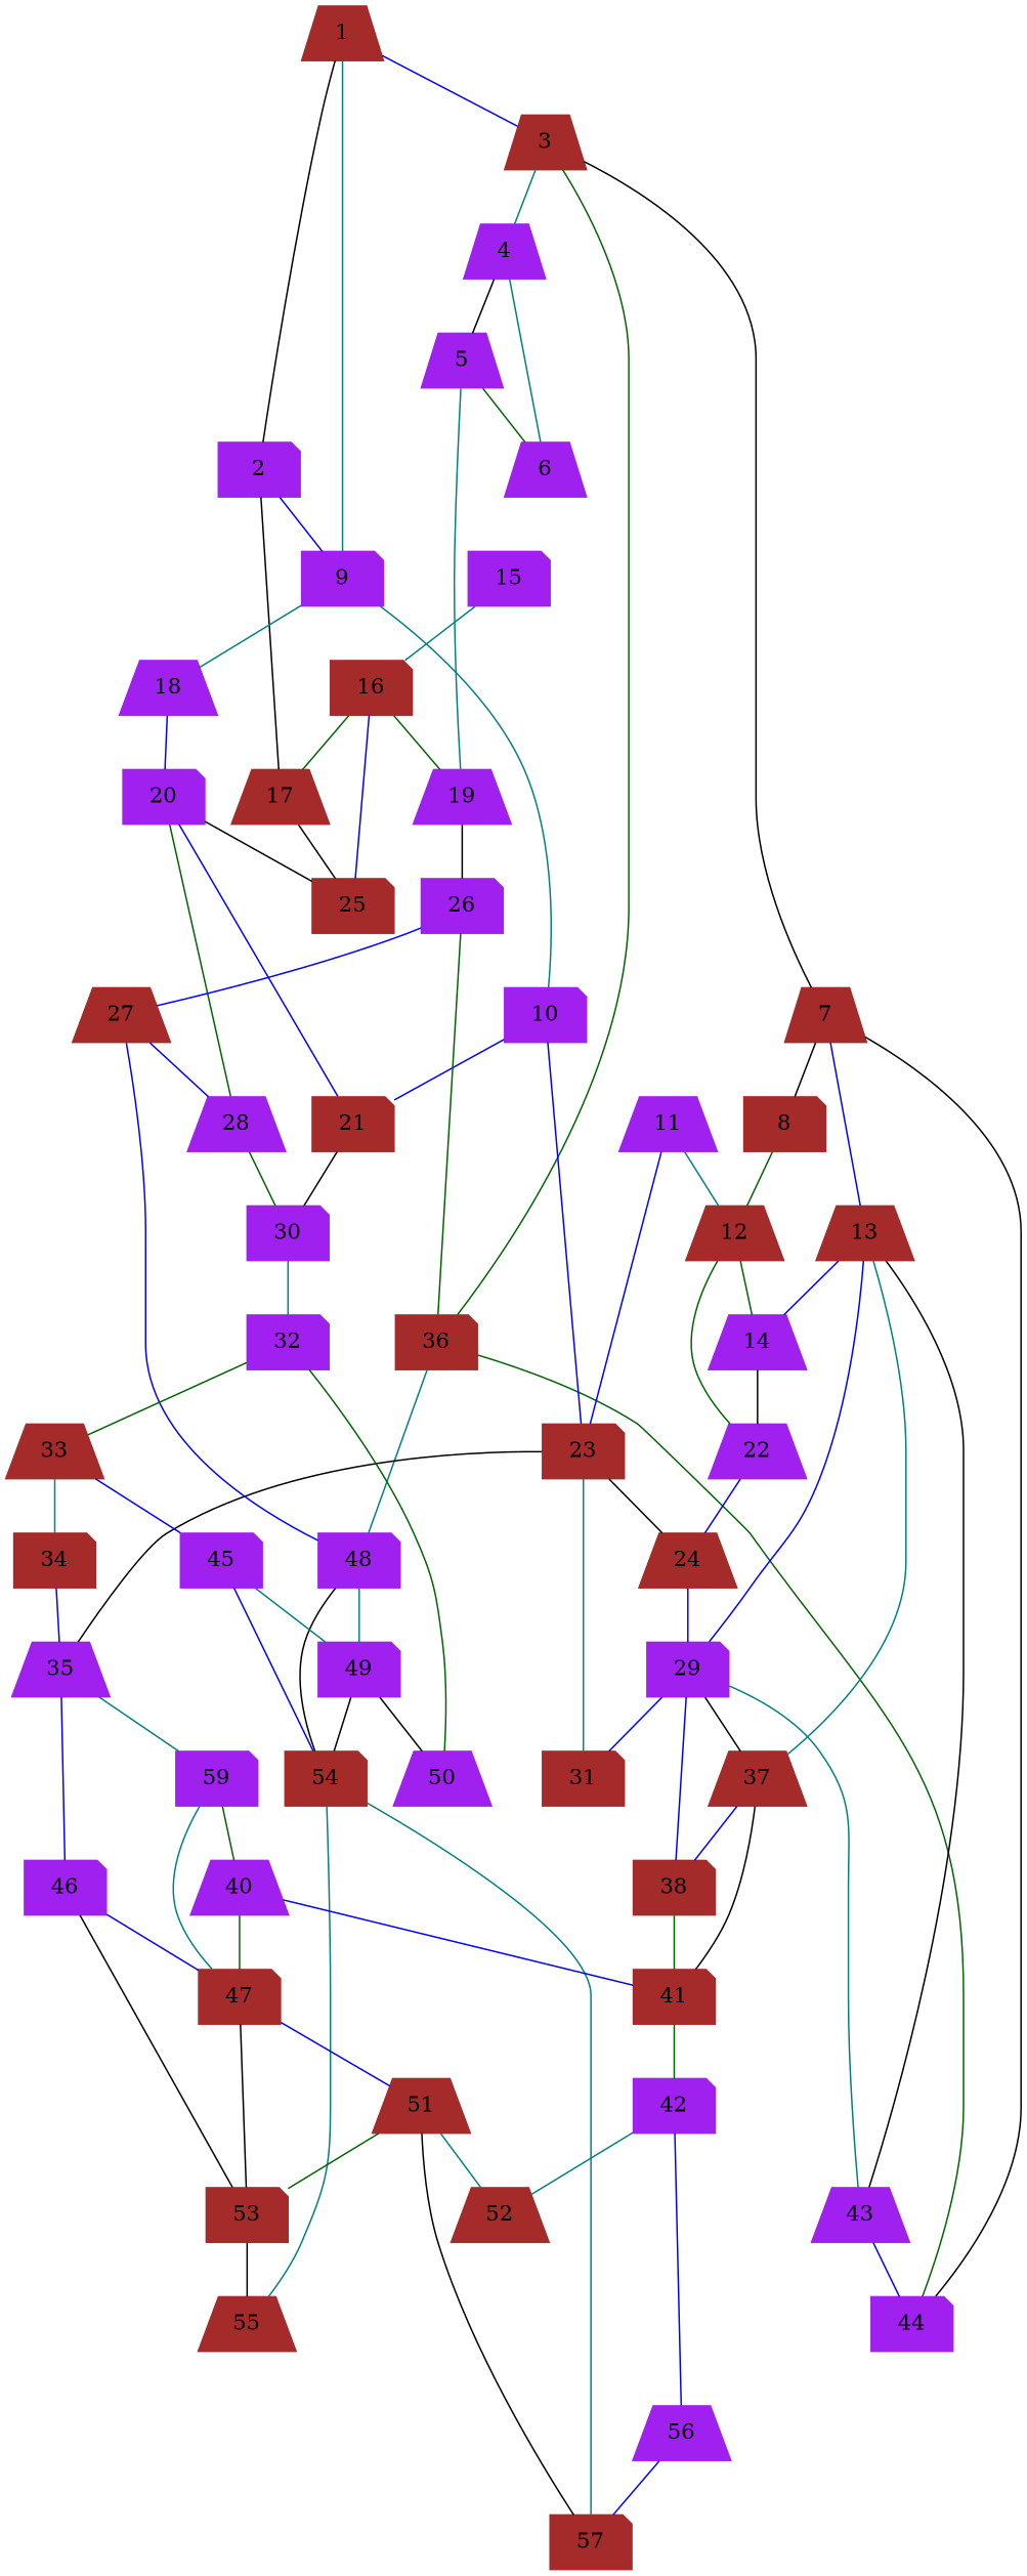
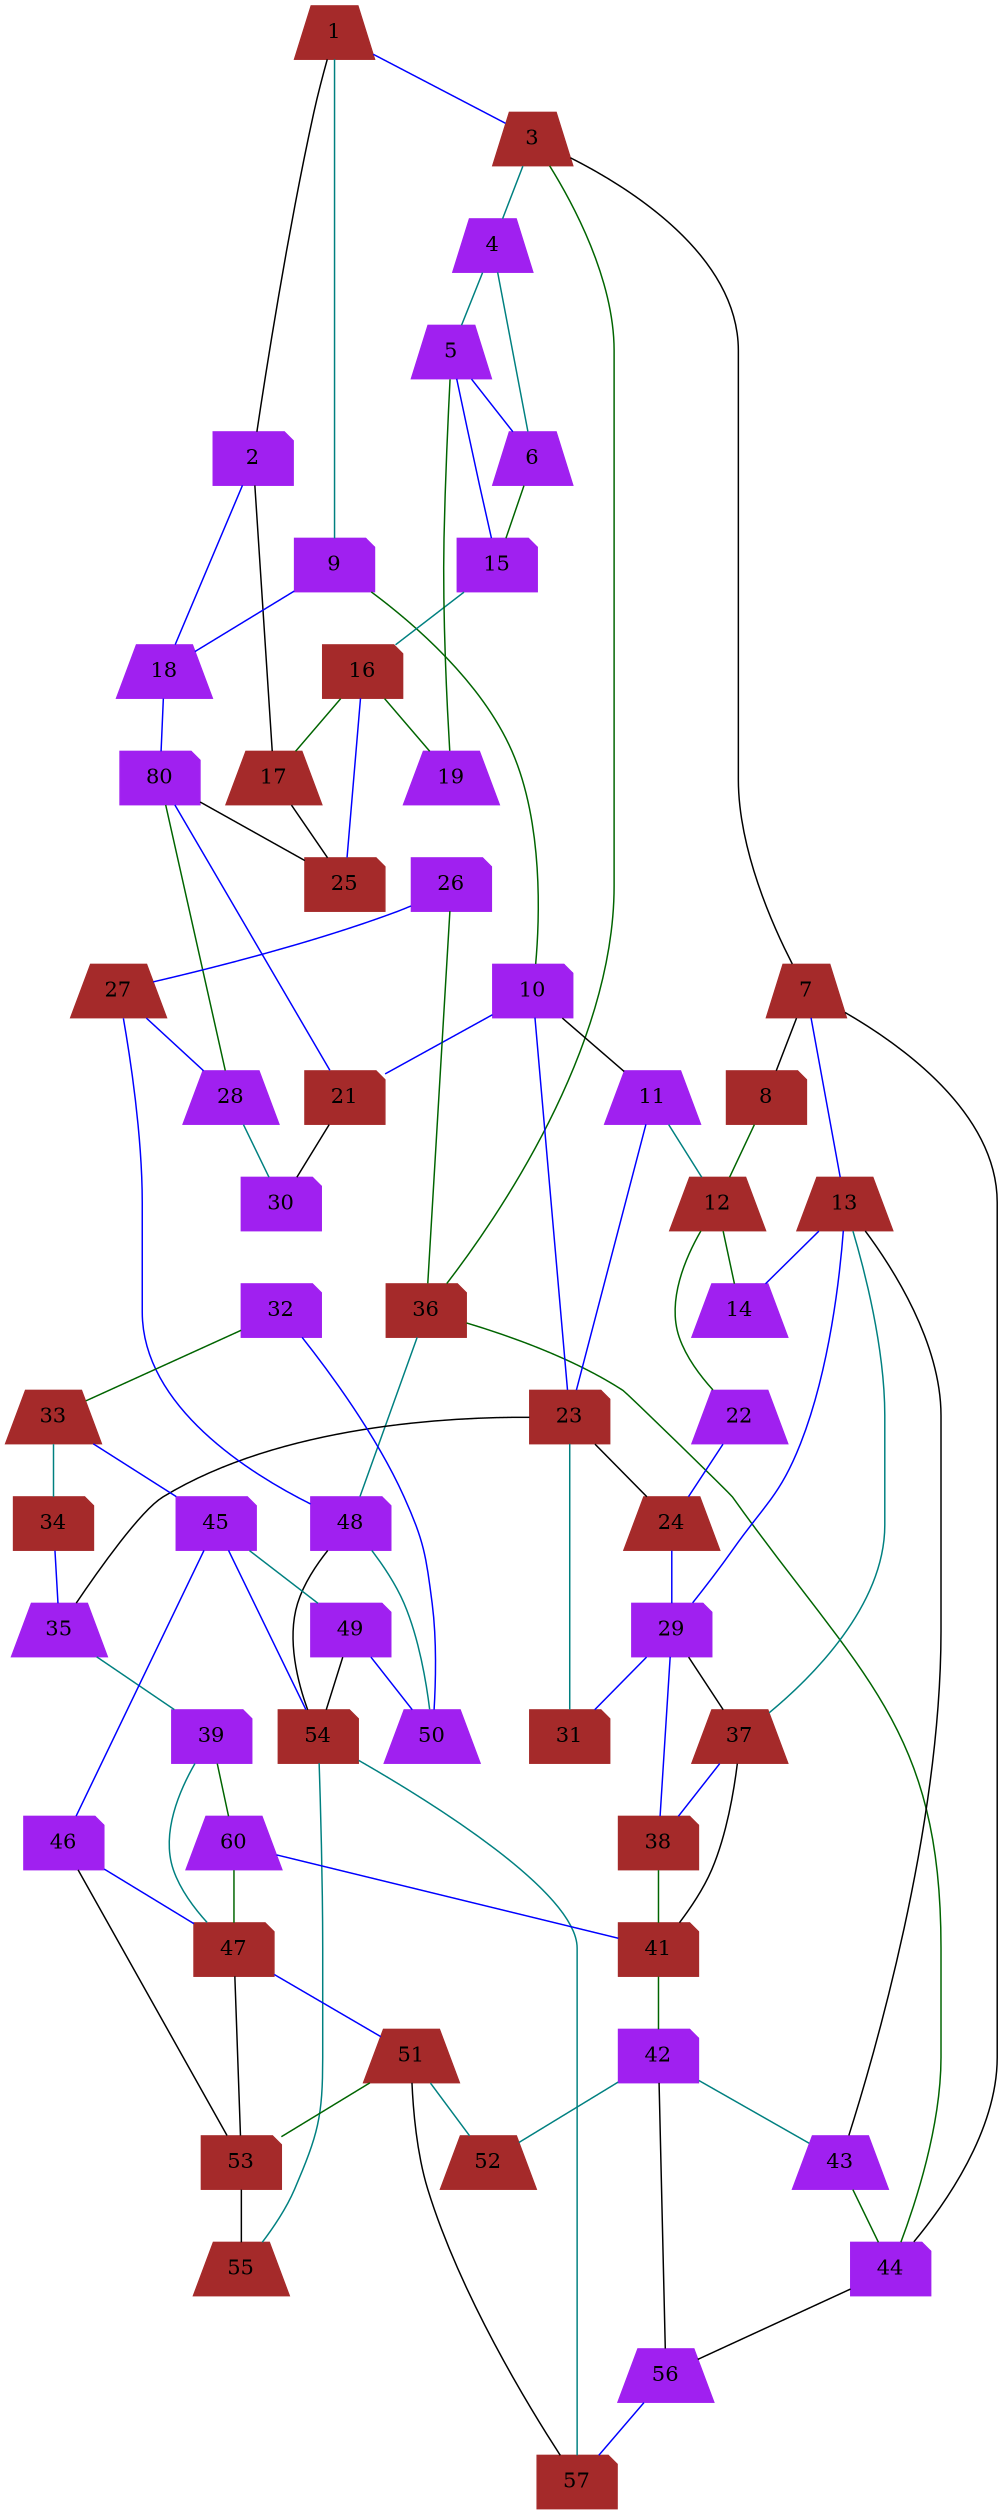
  graph {
    node [color=purple shape=note style=filled]
    edge [color=blue weight=1.0]
    1 [color=brown shape=trapezium]
    2
    3 [color=brown shape=trapezium]
    9
    17 [color=brown shape=trapezium]
    18 [shape=trapezium]
    4 [shape=trapezium]
    7 [color=brown shape=trapezium]
    36 [color=brown]
    10
    6 [shape=trapezium]
    15
    25 [color=brown]
-   20
+   20 [label=80]
    5 [shape=trapezium]
    8 [color=brown]
    13 [color=brown shape=trapezium]
    44
    48
    19 [shape=trapezium]
    16 [color=brown]
    26
    12 [color=brown shape=trapezium]
    14 [shape=trapezium]
    29
    37 [color=brown shape=trapezium]
    43 [shape=trapezium]
    56 [shape=trapezium]
    22 [shape=trapezium]
    11 [shape=trapezium]
    21 [color=brown]
    23 [color=brown]
    30
    24 [color=brown shape=trapezium]
    31 [color=brown]
    35 [shape=trapezium]
    38 [color=brown]
    41 [color=brown]
    28 [shape=trapezium]
    27 [color=brown shape=trapezium]
    32
-   39 [label=59]
+   39
    49
    54 [color=brown]
    33 [color=brown shape=trapezium]
    50 [shape=trapezium]
    34 [color=brown]
    45
    46
-   40 [shape=trapezium]
+   40 [shape=trapezium label=60]
    47 [color=brown]
    42
    53 [color=brown]
    51 [color=brown shape=trapezium]
    52 [color=brown shape=trapezium]
    57 [color=brown]
    55 [color=brown shape=trapezium]
    1 -- 2 [color=black]
    1 -- 3
    1 -- 9 [color=teal]
    2 -- 17 [color=black]
-   2 -- 9
+   2 -- 18
    3 -- 4 [color=teal]
    3 -- 7 [color=black]
    3 -- 36 [color=darkgreen]
-   9 -- 18 [color=teal]
-   9 -- 10 [color=teal]
+   9 -- 18
+   9 -- 10 [color=darkgreen]
    17 -- 25 [color=black]
    18 -- 20
    4 -- 6 [color=teal]
-   4 -- 5 [color=black weight=2.0]
+   4 -- 5 [color=teal weight=2.0]
    7 -- 8 [color=black]
    7 -- 13
    7 -- 44 [color=black]
    36 -- 44 [color=darkgreen]
    36 -- 48 [color=teal]
+   10 -- 11 [color=black weight=2.0]
    10 -- 21
    10 -- 23
+   6 -- 15 [color=darkgreen weight=2.0]
    15 -- 16 [color=teal weight=3.0]
    20 -- 25 [color=black]
    20 -- 21
    20 -- 28 [color=darkgreen]
-   5 -- 6 [color=darkgreen]
-   5 -- 19 [color=teal]
+   5 -- 6
+   5 -- 15
+   5 -- 19 [color=darkgreen]
    8 -- 12 [color=darkgreen weight=2.0]
    13 -- 14 [weight=2.0]
    13 -- 29
    13 -- 37 [color=teal]
    13 -- 43 [color=black]
-   48 -- 49 [color=teal weight=2.0]
+   44 -- 56 [color=black]
+   48 -- 50 [color=teal weight=2.0]
    48 -- 54 [color=black]
-   19 -- 26 [color=black]
    16 -- 17 [color=darkgreen]
    16 -- 25
    16 -- 19 [color=darkgreen]
    26 -- 36 [color=darkgreen]
    26 -- 27
    12 -- 14 [color=darkgreen]
    12 -- 22 [color=darkgreen]
-   14 -- 22 [color=black]
    29 -- 37 [color=black]
    29 -- 31 [weight=2.0]
    29 -- 38
    37 -- 38
    37 -- 41 [color=black]
-   43 -- 44
+   43 -- 44 [color=darkgreen]
    56 -- 57
    22 -- 24
    11 -- 12 [color=teal weight=2.0]
    11 -- 23
    21 -- 30 [color=black]
    23 -- 24 [color=black]
    23 -- 31 [color=teal]
    23 -- 35 [color=black weight=2.0]
-   30 -- 32 [color=teal]
    24 -- 29
    35 -- 39 [color=teal weight=2.0]
    38 -- 41 [color=darkgreen]
    41 -- 42 [color=darkgreen weight=2.0]
-   28 -- 30 [color=darkgreen]
+   28 -- 30 [color=teal]
    27 -- 48
    27 -- 28
    32 -- 33 [color=darkgreen]
-   32 -- 50 [color=darkgreen]
+   32 -- 50
    39 -- 40 [color=darkgreen]
    39 -- 47 [color=teal]
    49 -- 54 [color=black]
-   49 -- 50 [color=black weight=2.0]
+   49 -- 50 [weight=2.0]
    54 -- 57 [color=teal]
    54 -- 55 [color=teal]
    33 -- 34 [color=teal]
    33 -- 45
    34 -- 35 [weight=2.0]
    45 -- 49 [color=teal]
    45 -- 54
-   35 -- 46
+   45 -- 46
    46 -- 47
    46 -- 53 [color=black]
    40 -- 41
    40 -- 47 [color=darkgreen]
    47 -- 53 [color=black]
    47 -- 51
-   29 -- 43 [color=teal]
-   42 -- 56
+   42 -- 43 [color=teal]
+   42 -- 56 [color=black]
    42 -- 52 [color=teal weight=2.0]
    53 -- 55 [color=black weight=2.0]
    51 -- 53 [color=darkgreen weight=2.0]
    51 -- 52 [color=teal]
    51 -- 57 [color=black]
  }
